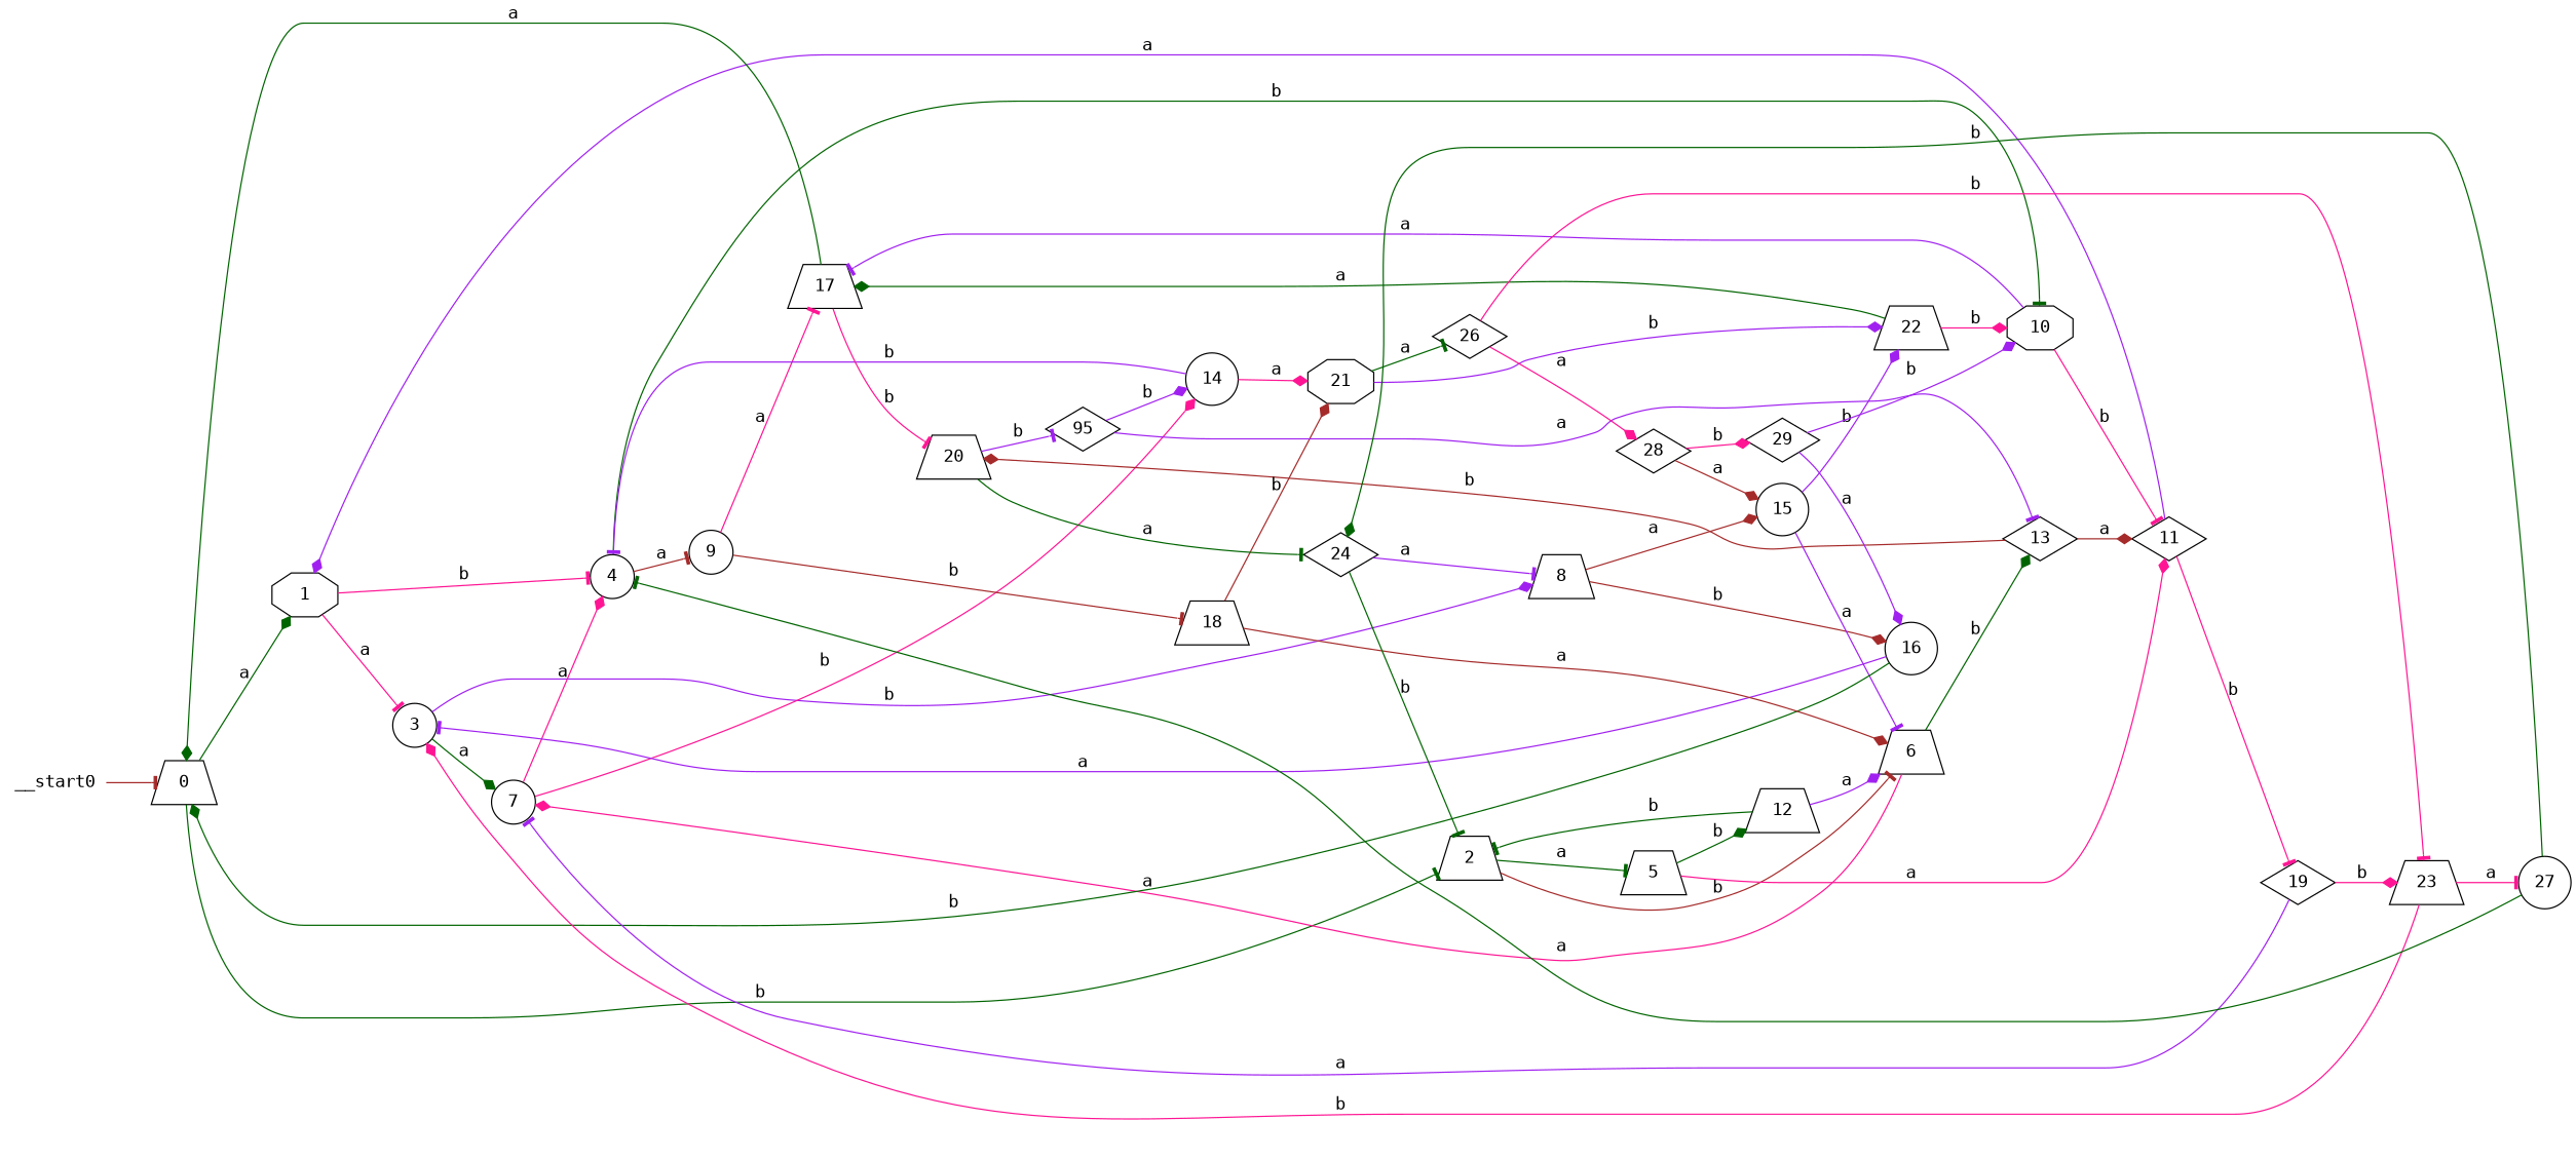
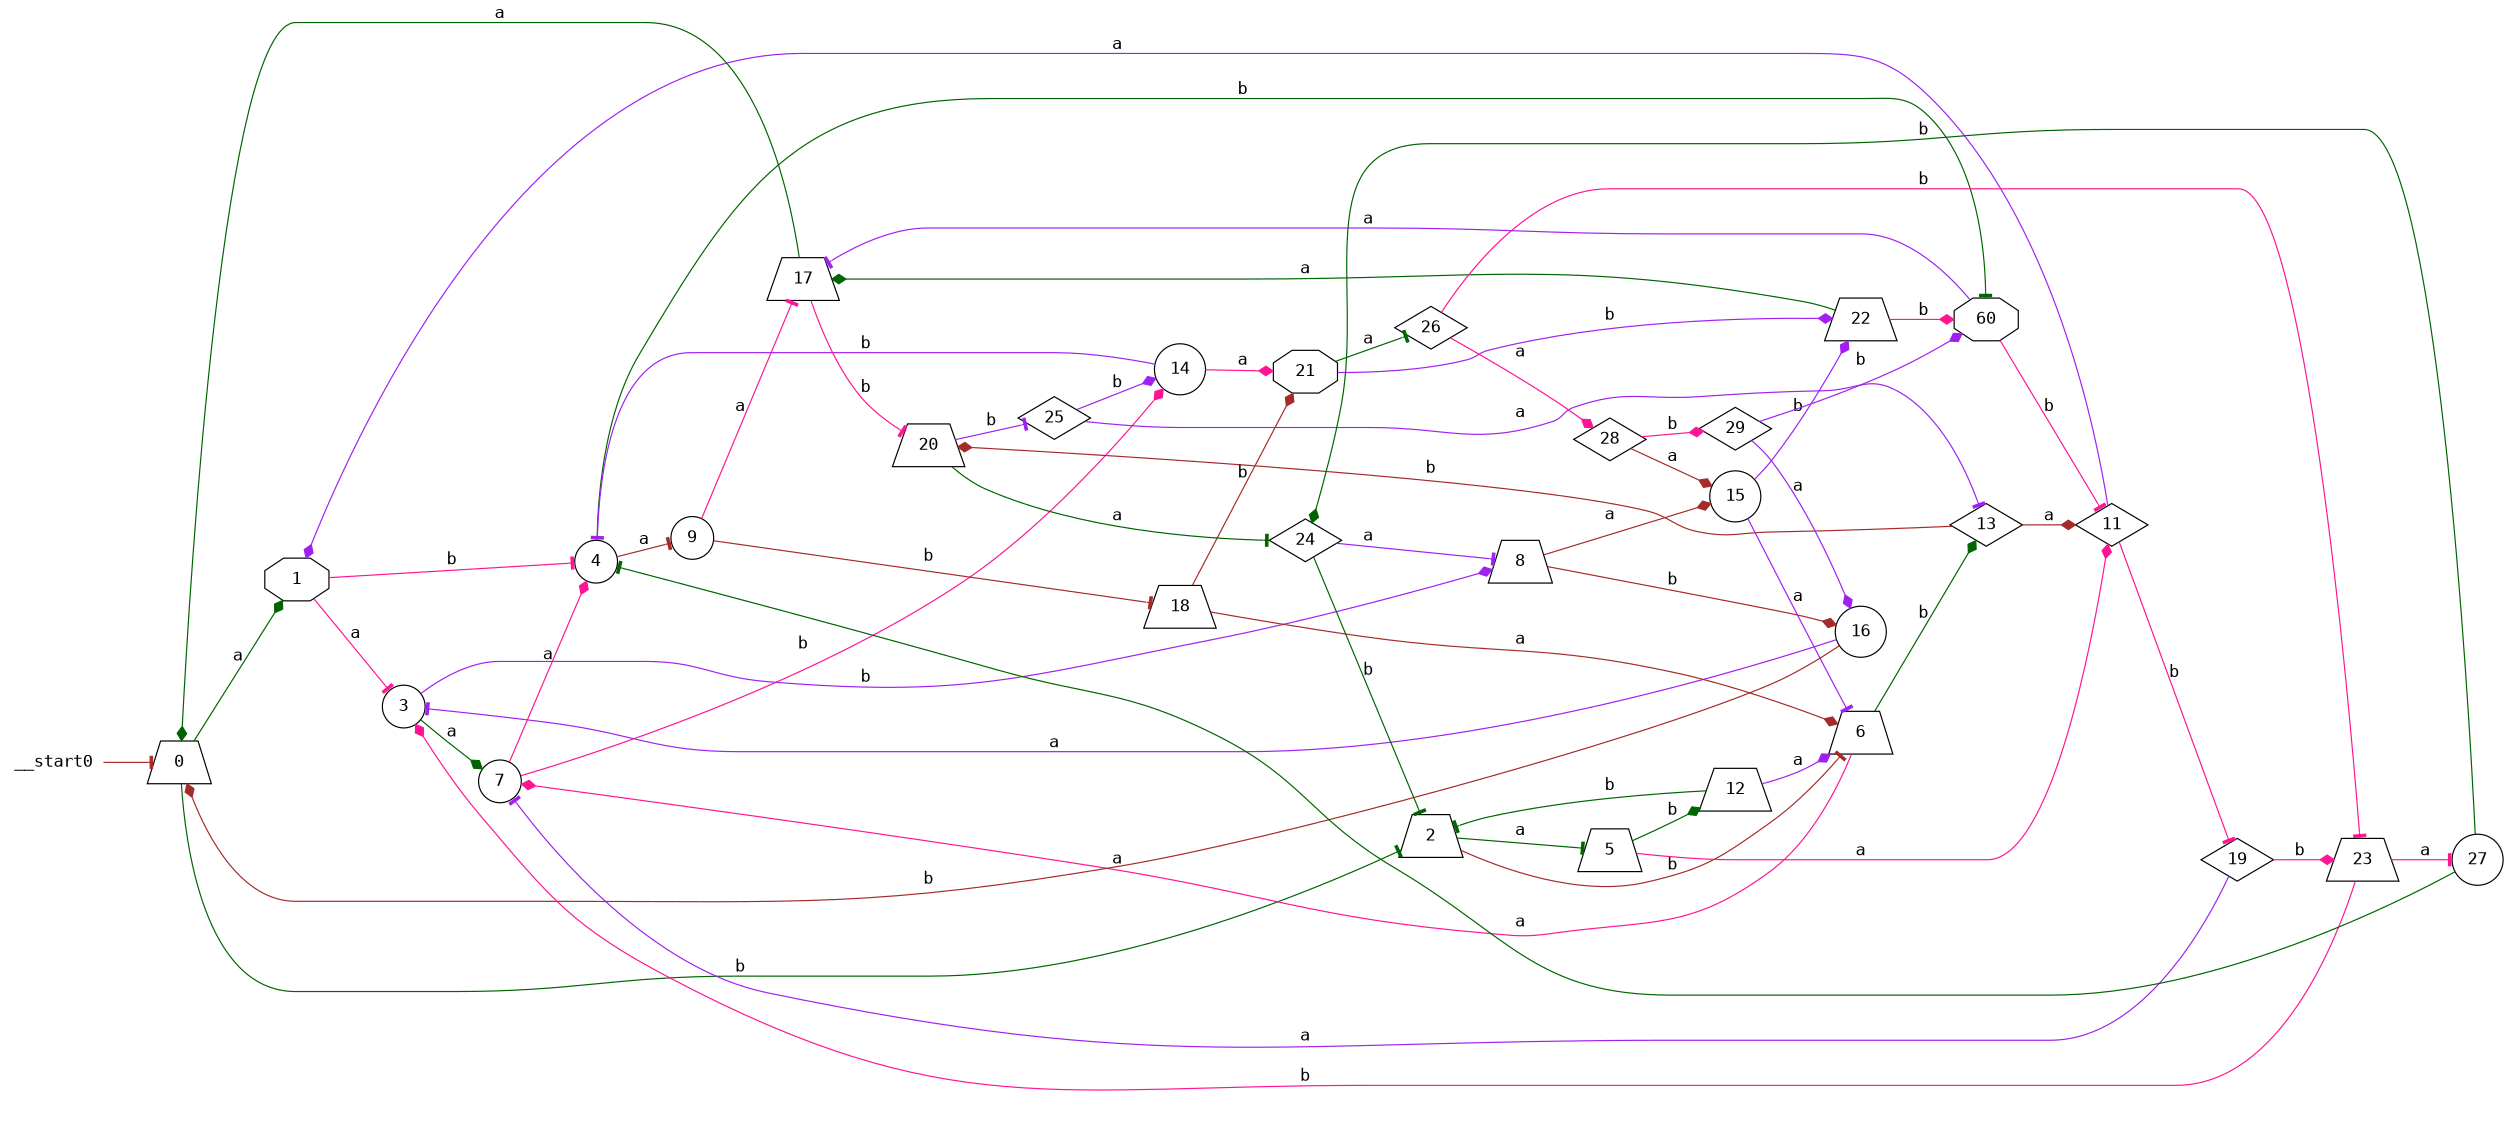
  digraph {
    fontname="DejaVu Sans Mono"
    rankdir=LR
    node [fontname="DejaVu Sans Mono" shape=trapezium]
    edge [arrowhead=diamond color=deeppink fontname="DejaVu Sans Mono"]
    __start0 [shape=none]
    0
    1 [shape=octagon]
    2
    3 [shape=circle]
    4 [shape=circle]
    5
    6
    7 [shape=circle]
    8
    9 [shape=circle]
-   10 [shape=octagon]
+   10 [shape=octagon label=60]
    11 [shape=diamond]
    12
    13 [shape=diamond]
    14 [shape=circle]
    15 [shape=circle]
    16 [shape=circle]
    17
    18
    19 [shape=diamond]
    20
    21 [shape=octagon]
    22
    23
    24 [shape=diamond]
-   25 [shape=diamond label=95]
+   25 [shape=diamond]
    26 [shape=diamond]
    27 [shape=circle]
    28 [shape=diamond]
    29 [shape=diamond]
    __start0 -> 0 [arrowhead=tee color=brown]
    0 -> 1 [color=darkgreen label=a]
    0 -> 2 [arrowhead=tee color=darkgreen label=b]
    1 -> 3 [arrowhead=tee label=a]
    1 -> 4 [arrowhead=tee label=b]
    2 -> 5 [arrowhead=tee color=darkgreen label=a]
    2 -> 6 [arrowhead=tee color=brown label=b]
    3 -> 7 [color=darkgreen label=a]
    3 -> 8 [color=purple label=b]
    4 -> 9 [arrowhead=tee color=brown label=a]
    4 -> 10 [arrowhead=tee color=darkgreen label=b]
    5 -> 11 [label=a]
    5 -> 12 [color=darkgreen label=b]
    6 -> 7 [label=a]
    6 -> 13 [color=darkgreen label=b]
    7 -> 4 [label=a]
    7 -> 14 [label=b]
    8 -> 15 [color=brown label=a]
    8 -> 16 [color=brown label=b]
    9 -> 17 [arrowhead=tee label=a]
    9 -> 18 [arrowhead=tee color=brown label=b]
    10 -> 11 [arrowhead=tee label=b]
    10 -> 17 [arrowhead=tee color=purple label=a]
    11 -> 1 [color=purple label=a]
    11 -> 19 [arrowhead=tee label=b]
    12 -> 2 [arrowhead=tee color=darkgreen label=b]
    12 -> 6 [color=purple label=a]
    13 -> 11 [color=brown label=a]
    13 -> 20 [color=brown label=b]
    14 -> 4 [arrowhead=tee color=purple label=b]
    14 -> 21 [label=a]
    15 -> 6 [arrowhead=tee color=purple label=a]
    15 -> 22 [color=purple label=b]
-   16 -> 0 [color=darkgreen label=b]
+   16 -> 0 [color=brown label=b]
    16 -> 3 [arrowhead=tee color=purple label=a]
    17 -> 0 [color=darkgreen label=a]
    17 -> 20 [arrowhead=tee label=b]
    18 -> 6 [color=brown label=a]
    18 -> 21 [color=brown label=b]
    19 -> 7 [arrowhead=tee color=purple label=a]
    19 -> 23 [label=b]
    20 -> 24 [arrowhead=tee color=darkgreen label=a]
    20 -> 25 [arrowhead=tee color=purple label=b]
    21 -> 22 [color=purple label=b]
    21 -> 26 [arrowhead=tee color=darkgreen label=a]
    22 -> 10 [label=b]
    22 -> 17 [color=darkgreen label=a]
    23 -> 3 [label=b]
    23 -> 27 [arrowhead=tee label=a]
    24 -> 2 [arrowhead=tee color=darkgreen label=b]
    24 -> 8 [arrowhead=tee color=purple label=a]
    25 -> 13 [arrowhead=tee color=purple label=a]
    25 -> 14 [color=purple label=b]
    26 -> 23 [arrowhead=tee label=b]
    26 -> 28 [label=a]
    27 -> 4 [arrowhead=tee color=darkgreen label=a]
    27 -> 24 [color=darkgreen label=b]
    28 -> 15 [color=brown label=a]
    28 -> 29 [label=b]
    29 -> 10 [color=purple label=b]
    29 -> 16 [color=purple label=a]
  }
